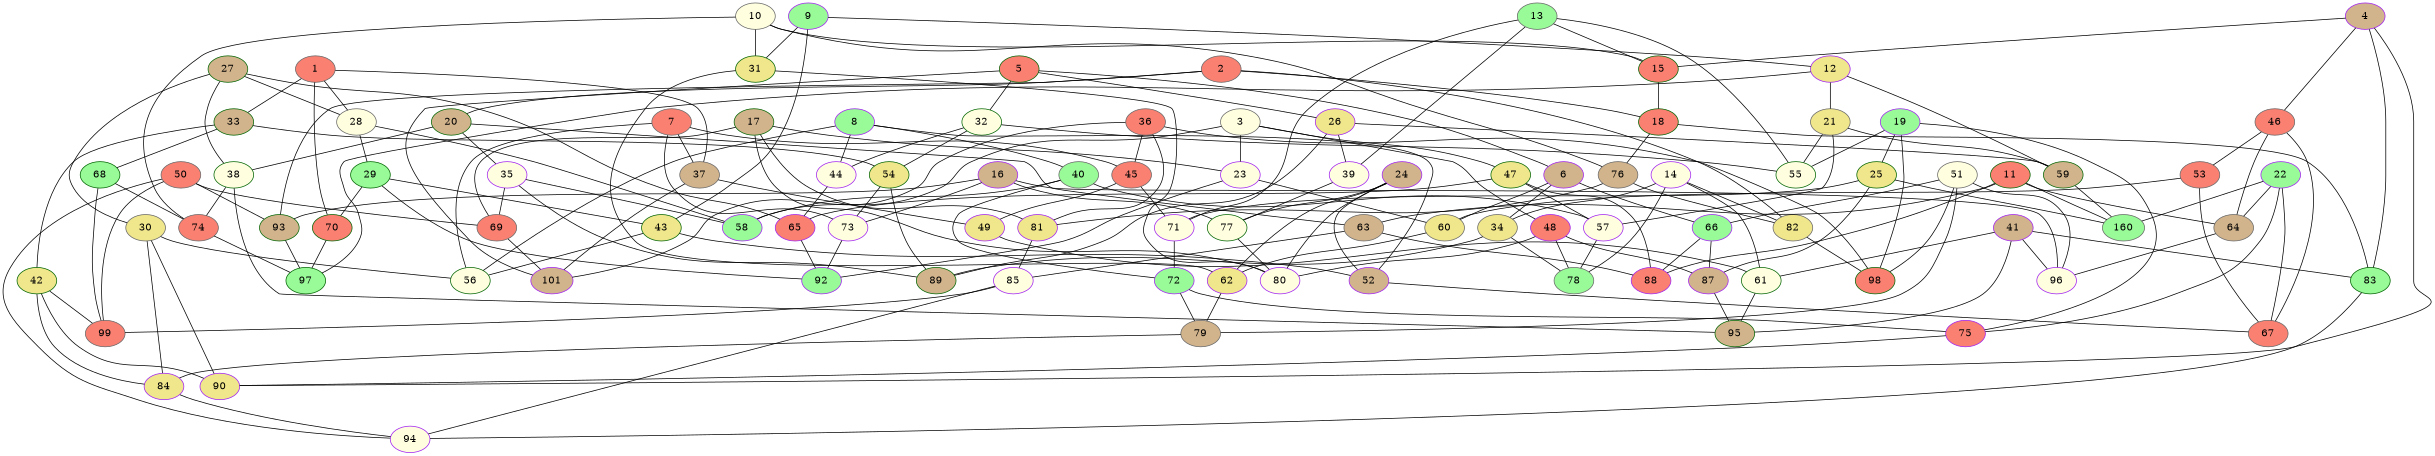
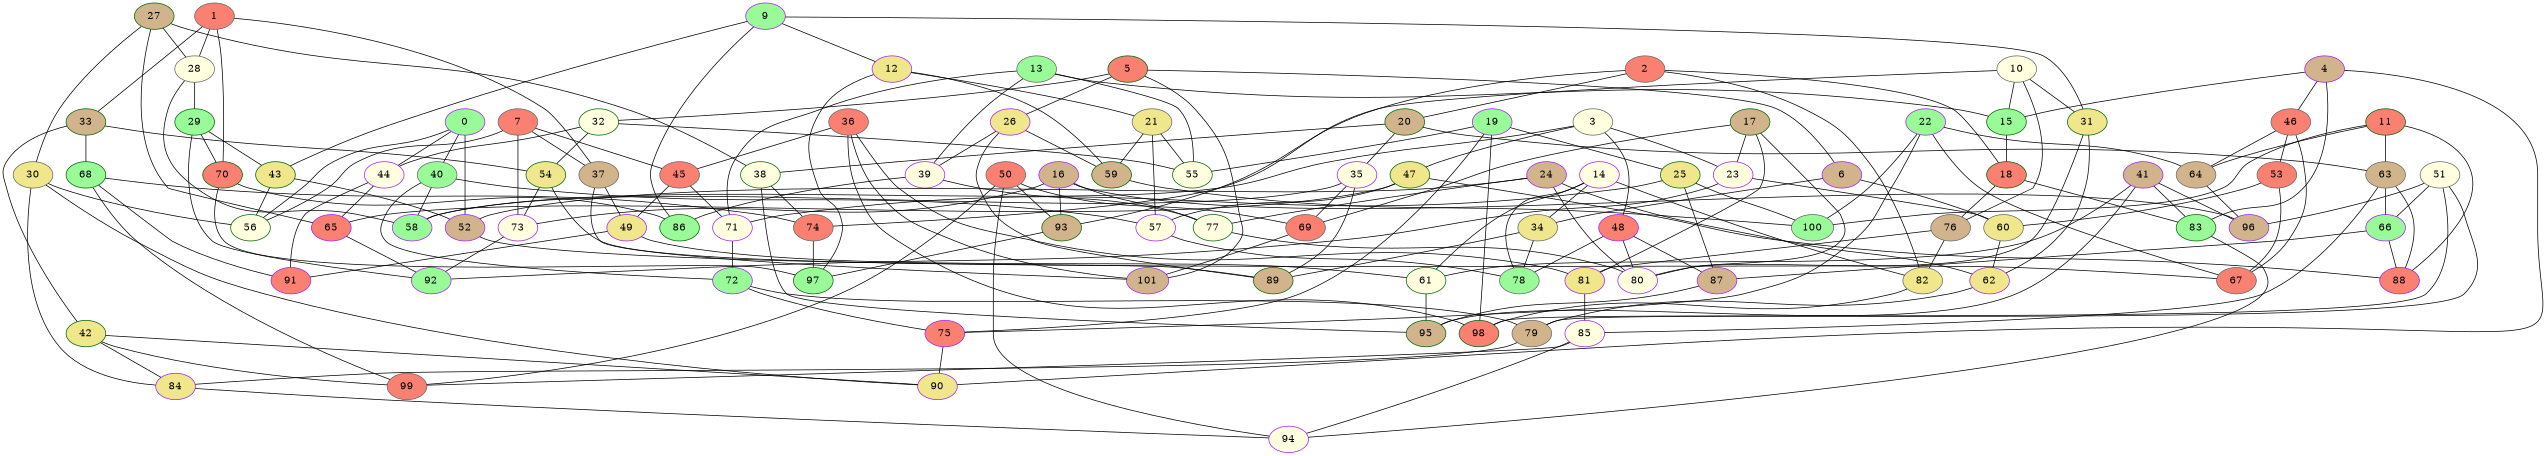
  graph {
    node [color=purple fillcolor=salmon style=filled]
    1 [color=gray40]
    28 [color=gray40 fillcolor=lightyellow]
    33 [color=darkgreen fillcolor=tan]
    37 [color=gray40 fillcolor=tan]
    70 [color=darkgreen]
    58 [fillcolor=palegreen]
    29 [color=darkgreen fillcolor=palegreen]
    54 [color=darkgreen fillcolor=khaki]
    42 [color=darkgreen fillcolor=khaki]
    68 [color=darkgreen fillcolor=palegreen]
    101 [fillcolor=tan]
    49 [fillcolor=khaki]
+   86 [color=darkgreen fillcolor=palegreen]
    97 [color=darkgreen fillcolor=palegreen]
    2 [color=gray40]
    18 [color=darkgreen]
    20 [color=darkgreen fillcolor=tan]
    82 [color=gray40 fillcolor=khaki]
    93 [color=darkgreen fillcolor=tan]
    83 [color=darkgreen fillcolor=palegreen]
    76 [color=gray40 fillcolor=tan]
    63 [color=gray40 fillcolor=tan]
    35 [fillcolor=lightyellow]
    38 [color=darkgreen fillcolor=lightyellow]
    98 [color=darkgreen]
    3 [color=gray40 fillcolor=lightyellow]
    23 [fillcolor=lightyellow]
    47 [color=darkgreen fillcolor=khaki]
    48
    60 [color=gray40 fillcolor=khaki]
    92 [fillcolor=palegreen]
    88
    57 [fillcolor=lightyellow]
    65
    78 [color=gray40 fillcolor=palegreen]
    80 [fillcolor=lightyellow]
    87 [fillcolor=tan]
    4 [fillcolor=tan]
-   15 [color=darkgreen]
+   15 [color=darkgreen fillcolor=palegreen]
    46 [color=gray40]
    90 [fillcolor=khaki]
    64 [color=gray40 fillcolor=tan]
    67 [color=gray40]
    53 [color=gray40]
    94 [fillcolor=lightyellow]
    5 [color=darkgreen]
    6 [fillcolor=tan]
    26 [fillcolor=khaki]
    32 [color=darkgreen fillcolor=lightyellow]
    34 [color=gray40 fillcolor=khaki]
    66 [fillcolor=palegreen]
    59 [color=darkgreen fillcolor=tan]
    39 [fillcolor=lightyellow]
    89 [color=darkgreen fillcolor=tan]
    44 [fillcolor=lightyellow]
    55 [color=darkgreen fillcolor=lightyellow]
    62 [fillcolor=khaki]
    7 [color=gray40]
    45 [color=gray40]
    56 [color=darkgreen fillcolor=lightyellow]
    73 [fillcolor=lightyellow]
    71 [fillcolor=lightyellow]
-   8 [fillcolor=palegreen]
+   8 [fillcolor=palegreen label=0]
    40 [color=gray40 fillcolor=palegreen]
    52 [fillcolor=tan]
    72 [fillcolor=palegreen]
+   91
    9 [fillcolor=palegreen]
    12 [fillcolor=khaki]
    31 [color=darkgreen fillcolor=khaki]
    43 [color=darkgreen fillcolor=khaki]
    21 [color=gray40 fillcolor=khaki]
    10 [color=gray40 fillcolor=lightyellow]
    74 [color=gray40]
    81 [fillcolor=khaki]
    11 [color=darkgreen]
-   100 [color=gray40 fillcolor=palegreen label=160]
+   100 [color=gray40 fillcolor=palegreen]
    85 [fillcolor=lightyellow]
-   96 [fillcolor=lightyellow]
+   96 [fillcolor=tan]
    13 [color=gray40 fillcolor=palegreen]
    77 [color=darkgreen fillcolor=lightyellow]
    14 [fillcolor=lightyellow]
    61 [color=darkgreen fillcolor=lightyellow]
    95 [color=darkgreen fillcolor=tan]
    16 [fillcolor=tan]
    17 [color=darkgreen fillcolor=tan]
    69 [color=gray40]
    19 [fillcolor=palegreen]
    25 [color=darkgreen fillcolor=khaki]
    75
    22 [fillcolor=palegreen]
    24 [fillcolor=tan]
    79 [color=gray40 fillcolor=tan]
    27 [color=darkgreen fillcolor=tan]
    30 [color=gray40 fillcolor=khaki]
    84 [fillcolor=khaki]
    99 [color=gray40]
    36 [color=gray40]
    41 [fillcolor=tan]
    50 [color=gray40]
    51 [color=gray40 fillcolor=lightyellow]
    1 -- 28
    1 -- 33
    1 -- 37
    1 -- 70
    28 -- 58
    28 -- 29
    33 -- 54
    33 -- 42
    33 -- 68
    37 -- 101
    37 -- 49
+   70 -- 86
    70 -- 97
    29 -- 70
    29 -- 92
    29 -- 43
    54 -- 89
    54 -- 73
    42 -- 90
    42 -- 84
    42 -- 99
+   68 -- 91
    68 -- 74
    68 -- 99
+   49 -- 91
    49 -- 61
    2 -- 18
    2 -- 20
    2 -- 82
    2 -- 93
    18 -- 83
    18 -- 76
    20 -- 63
    20 -- 35
    20 -- 38
    82 -- 98
    93 -- 97
    83 -- 94
    76 -- 82
    76 -- 81
    63 -- 88
    63 -- 85
    35 -- 58
    35 -- 89
    35 -- 69
    38 -- 74
    38 -- 95
    3 -- 58
    3 -- 23
    3 -- 47
    3 -- 48
    23 -- 60
    23 -- 92
    47 -- 88
    47 -- 57
    47 -- 65
    48 -- 78
    48 -- 80
    48 -- 87
    60 -- 62
    57 -- 78
    65 -- 92
    87 -- 95
    4 -- 83
    4 -- 15
    4 -- 46
    4 -- 90
    15 -- 18
    46 -- 64
    46 -- 67
    46 -- 53
    64 -- 96
    53 -- 60
    53 -- 67
    5 -- 101
    5 -- 6
    5 -- 26
    5 -- 32
    6 -- 60
    6 -- 34
-   6 -- 66
+   63 -- 66
    26 -- 59
    26 -- 39
    26 -- 89
    32 -- 54
    32 -- 44
    32 -- 55
    34 -- 78
    34 -- 89
    66 -- 88
    66 -- 87
    59 -- 100
+   39 -- 86
    39 -- 77
    44 -- 65
+   44 -- 91
    62 -- 79
    7 -- 37
    7 -- 45
    7 -- 56
    7 -- 73
    45 -- 49
    45 -- 71
    73 -- 92
    71 -- 72
    8 -- 44
    8 -- 56
    8 -- 40
    8 -- 52
    40 -- 58
    40 -- 57
    40 -- 72
    52 -- 67
    72 -- 75
    72 -- 79
+   9 -- 86
    9 -- 12
    9 -- 31
    9 -- 43
    12 -- 97
    12 -- 59
    12 -- 21
    31 -- 80
    31 -- 62
    43 -- 56
    43 -- 52
    21 -- 57
    21 -- 59
    21 -- 55
    10 -- 76
    10 -- 15
    10 -- 31
    10 -- 74
    74 -- 97
    81 -- 85
    11 -- 63
    11 -- 88
    11 -- 64
    11 -- 100
    85 -- 94
    85 -- 99
    13 -- 15
    13 -- 39
    13 -- 55
    13 -- 71
    77 -- 80
    14 -- 82
    14 -- 78
    14 -- 34
    14 -- 61
    61 -- 95
    16 -- 93
    16 -- 73
    16 -- 96
    16 -- 77
    17 -- 23
    17 -- 80
    17 -- 81
    17 -- 69
    69 -- 101
    19 -- 98
    19 -- 55
    19 -- 25
    19 -- 75
    25 -- 87
    25 -- 71
    25 -- 100
    75 -- 90
    22 -- 64
    22 -- 67
    22 -- 100
    22 -- 75
    24 -- 80
    24 -- 62
    24 -- 52
    24 -- 77
    79 -- 84
    27 -- 28
    27 -- 38
    27 -- 65
    27 -- 30
    30 -- 90
    30 -- 56
    30 -- 84
    84 -- 94
    36 -- 101
    36 -- 98
    36 -- 45
    36 -- 81
    41 -- 83
    41 -- 96
    41 -- 61
    41 -- 95
    50 -- 93
    50 -- 94
    50 -- 69
    50 -- 99
    51 -- 98
    51 -- 66
    51 -- 96
    51 -- 79
  }
